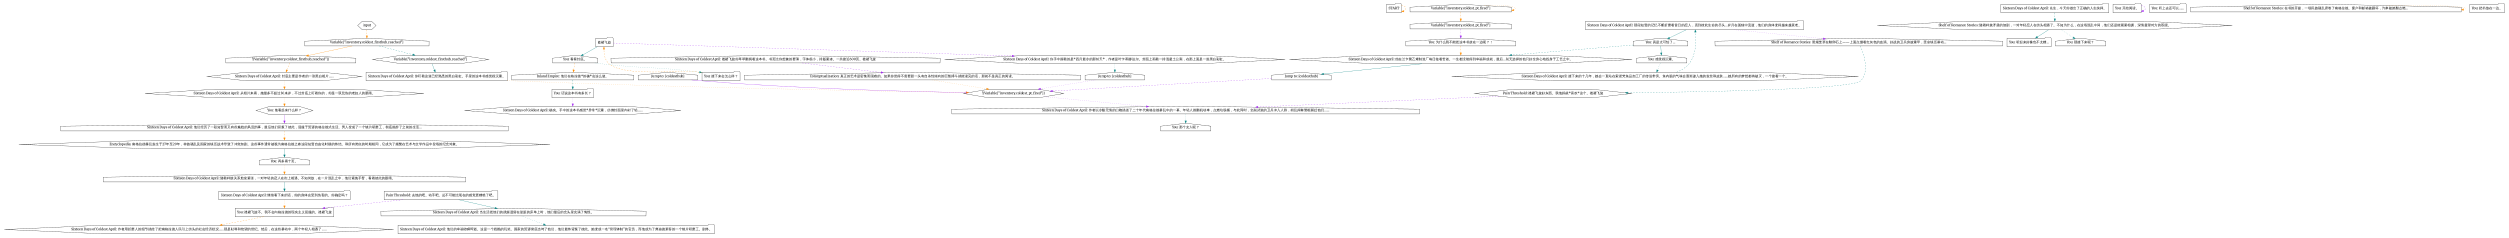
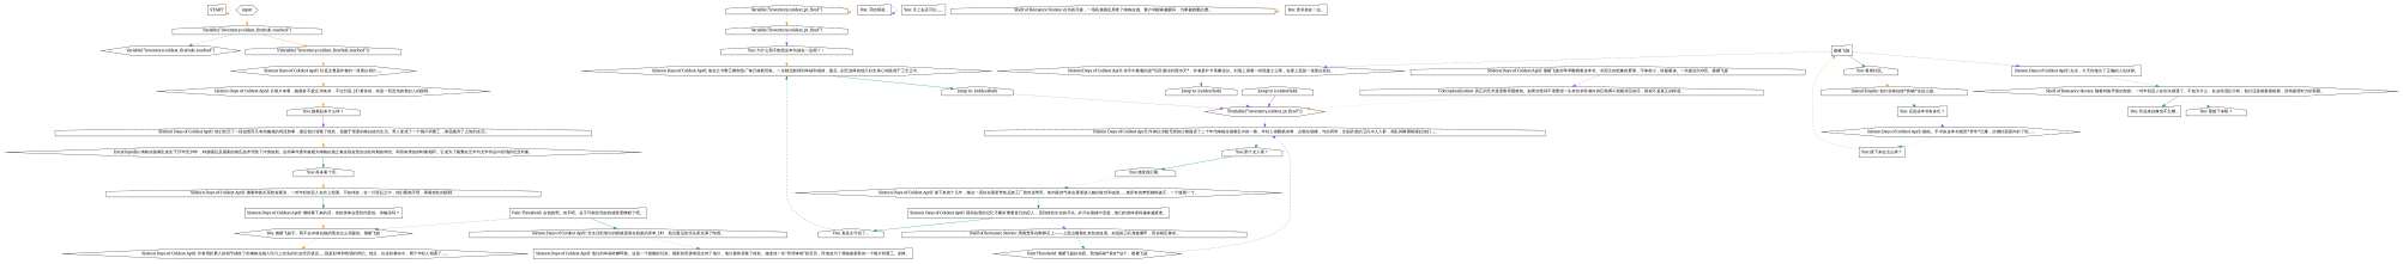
  digraph {
    fontname=Merriweather
    node [fontname=Merriweather shape=house]
    edge [color=teal fontname=Merriweather style=dashed]
    n1 [label=START shape=folder]
    n2 [label=input shape=hexagon]
    n3 [label="Variable[\"inventory.coldest_firsthub_reached\"]"]
    n4 [label="Variable[\"inventory.coldest_firsthub_reached\"]" shape=hexagon]
    n5 [label="!(Variable[\"inventory.coldest_firsthub_reached\"])"]
    n6 [label="Sixteen Days of Coldest April: 他们的幸福转瞬即逝。这是一个残酷的玩笑。国家的荒谬彻底击垮了他们，他们最终背叛了彼此。她变成一名“管理体制”的官员，而他成为了弗迪德莱客的一个镜片研磨工。剧终。" shape=folder]
    n7 [label="Variable[\"inventory.coldest_pt_fired\"]"]
    n8 [label="Variable[\"inventory.coldest_pt_fired\"]"]
    n9 [label="You: 为什么我不能把这本书放在一边呢？！"]
    n10 [label="Sixteen Days of Coldest April: 他在兰卡聚乙烯制造厂每日做着苦差。一生都没能得到幸福和成就，最后…别无选择的他只好全身心地投身于工艺之中。" shape=hexagon]
    n11 [label="!(Variable[\"inventory.coldest_pt_fired\"])" shape=hexagon]
    n12 [label="Sixteen Days of Coldest April: 作者以冷酷无情的口吻描述了二十年代南格拉德暴乱中的一幕。年轻人推翻机动車，点燃垃圾桶，与此同时，全副武装的卫兵冲入人群，胡乱挥舞警棍驱赶他们……"]
    n13 [label="You: 那个女人呢？"]
    n14 [label="褴褛飞旋" shape=folder]
    n15 [label="Sixteen Days of Coldest April: 你手中握着的是*四月最冷的那16天*，作者是叶卡蒂娜·达尔。封面上画着一排混凝土公寓，在那上面是一道黑白彩虹。" shape=hexagon]
    n16 [label="Sixteen Days of Coldest April: 先生，今天你做出了正确的人生抉择。" shape=folder]
    n17 [label="You: 看看封底。"]
    n18 [label="Jump to: [coldesthub]"]
    n19 [label="Shelf of Romance Stories: 随着种族矛盾的加剧，一对年轻恋人在街头相遇了。不知为什么，在这场混乱中间，他们还是能紧紧相拥，深情凝望对方的双眼。" shape=hexagon]
    n20 [label="Inland Empire: 他们在格拉德*的确*会这么做。"]
    n21 [label="Sixteen Days of Coldest April: 继续看下来的话，你的身体会受到伤害的。你确定吗？" shape=folder]
-   n22 [label="You: 褴褛飞旋不。我不会向格拉德的现实主义屈服的。褴褛飞旋" shape=folder]
+   n22 [label="You: 褴褛飞旋不。我不会向格拉德的现实主义屈服的。褴褛飞旋" shape=hexagon]
    n23 [label="Pain Threshold: 去他的吧。动手吧。总不可能比现在的感觉更糟糕了吧。" shape=folder]
    n24 [label="Sixteen Days of Coldest April: 当生活把他们的残躯遗留在肮脏的床单上时，他们最后的念头里充满了悔恨。"]
    n25 [label="You: 接下来会怎么样？" shape=folder]
    n26 [label="You: 话说这本书有多长？" shape=folder]
    n27 [label="Sixteen Days of Coldest April: 确实。手中的这本书感觉*异常*沉重，仿佛封面里内衬了铅……" shape=hexagon]
    n28 [label="Sixteen Days of Coldest April: 封底主要是作者的一张黑白相片……" shape=hexagon]
    n29 [label="Sixteen Days of Coldest April: 从相片来看，她最多不超过30来岁，不过封底上盯着你的，却是一双悲伤的老妇人的眼睛。" shape=hexagon]
-   n30 [label="You: 她看起来什么样？" shape=hexagon]
+   n30 [label="You: 她看起来什么样？"]
    n31 [label="You: 开始阅读。" shape=folder]
    n32 [label="You: 感觉很沉重。"]
    n33 [label="Jump to: [coldesthub]"]
    n34 [label="Sixteen Days of Coldest April: 接下来的十几年，她会一直站在索诺梵鱼品加工厂的传送带旁。鱼内脏的气味会逐渐渗入她的发丝和皮肤……她所有的梦想都将破灭，一个接着一个。" shape=hexagon]
    n35 [label="Encyclopedia: 南格拉德暴乱发生于27年至29年，种族骚乱及国家的镇压战术导致了冲突加剧。这些事件通常被视为南格拉德之春这段短暂自由化时期的终结。和所有类似的时期相同，它成为了频繁在艺术与文学作品中登场的纪念对象。" shape=hexagon]
    n36 [label="You: 再多看十页。"]
    n37 [label="Sixteen Days of Coldest April: 随着种族关系愈发紧张，一对年轻的恋人在街上相遇。不知何故，在一片混乱之中，他们紧挽手臂，看着彼此的眼睛。"]
    n38 [label="Sixteen Days of Coldest April: 他们经历了一段短暂而又有些尴尬的风流韵事，最后他们背叛了彼此，屈服于荒谬的格拉德式生活。男人变成了一个镜片研磨工，彻底抛弃了之前的生活…"]
    n39 [label="Jump to: [coldesthub]"]
    n40 [label="You: 听上去还可以……" shape=folder]
    n41 [label="Shelf of Romance Stories: 在书的开篇，一场民族骚乱席卷了南格拉德。窗户和邮箱被砸坏，汽車被掀翻点燃…"]
    n42 [label="Shelf of Romance Stories: 黑烟笼罩在鹅卵石上——上面点缀着红灰色的血滴。好战的卫兵身披重甲，受命镇压暴动…"]
    n43 [label="Pain Threshold: 褴褛飞旋好东西。我他妈就*喜欢*这个。褴褛飞旋" shape=hexagon]
    n44 [label="You: 听起来好像也不太糟…" shape=folder]
    n45 [label="You: 那接下来呢？"]
    n46 [label="Sixteen Days of Coldest April: 那段短暂的记忆不断折磨着昔日的恋人，直到彼此生命的尽头…岁月在孤独中流逝，他们的身体变得越来越衰老。" shape=folder]
    n47 [label="You: 真是太可怕了…"]
    n48 [label="Sixteen Days of Coldest April: 褴褛飞旋你草草翻阅着这本书。书页比你想象的要薄，字体很小，排版紧凑。一共接近600页。褴褛飞旋"]
    n49 [label="Conceptualization: 真正的艺术是密集而困难的。如果你觉得不需要跟一头有自杀性倾向的巨熊搏斗就能读完的话，那就不是真正的阅读。"]
    n50 [label="Sixteen Days of Coldest April: 作者用折磨人的细节描绘了把南格拉德人民引上街头的社会经济状况……那是耻辱和绝望的世纪。然后，在这些暴动中，两个年轻人相遇了……" shape=hexagon]
    n51 [label="You: 把书放在一边。" shape=folder]
-   n52 [label="Sixteen Days of Coldest April: 你盯着这道已经熟悉的黑白彩虹。手里的这本书感觉很沉重。" shape=folder]
    n1 -> n1 [color=darkorange]
    n2 -> n3 [color=darkorange]
    n3 -> n4
    n3 -> n5 [color=darkorange style=solid]
-   n4 -> n52 [style=solid]
    n5 -> n28 [color=darkorange]
    n7 -> n7 [color=darkorange style=dotted]
    n7 -> n8 [color=darkorange]
    n8 -> n9 [color=purple]
    n9 -> n10 [color=darkorange]
    n10 -> n33 [style=solid]
    n11 -> n12 [color=purple style=dotted]
    n12 -> n13 [style=dotted]
-   n47 -> n32 [style=solid]
+   n13 -> n32 [style=solid]
    n14 -> n15 [color=purple]
+   n14 -> n16 [color=purple]
    n14 -> n17 [style=solid]
    n15 -> n18 [style=dotted]
    n16 -> n19
    n17 -> n20 [color=darkorange]
    n18 -> n11 [color=purple style=dotted]
    n19 -> n44 [style=solid]
    n19 -> n45 [style=dotted]
-   n20 -> n26
+   n20 -> n26 [style=dotted]
    n21 -> n22 [color=darkorange style=dotted]
    n22 -> n50 [color=darkorange]
-   n23 -> n22 [color=purple]
+   n23 -> n22
    n23 -> n24 [style=solid]
    n24 -> n6 [style=dotted]
    n25 -> n14 [color=darkorange]
    n26 -> n27 [color=purple style=dotted]
-   n17 -> n25 [style=dotted]
+   n27 -> n25 [style=dotted]
    n28 -> n29 [color=darkorange style=dotted]
    n29 -> n30 [color=darkorange style=dotted]
    n30 -> n38 [color=purple style=solid]
    n31 -> n31 [color=purple]
    n32 -> n34 [style=dotted]
    n33 -> n11 [color=purple]
    n34 -> n46
    n35 -> n36 [style=solid]
    n36 -> n37 [color=darkorange style=dotted]
    n37 -> n21 [style=solid]
    n38 -> n35 [color=darkorange]
    n39 -> n11 [color=purple style=solid]
    n41 -> n41 [color=darkorange style=dotted]
    n42 -> n43
    n43 -> n12 [color=purple]
    n46 -> n42 [color=purple style=dotted]
    n46 -> n47 [style=solid]
    n47 -> n10
    n48 -> n49 [color=purple]
    n49 -> n11 [color=darkorange style=dotted]
-   n52 -> n11 [color=darkorange style=dotted]
  }
